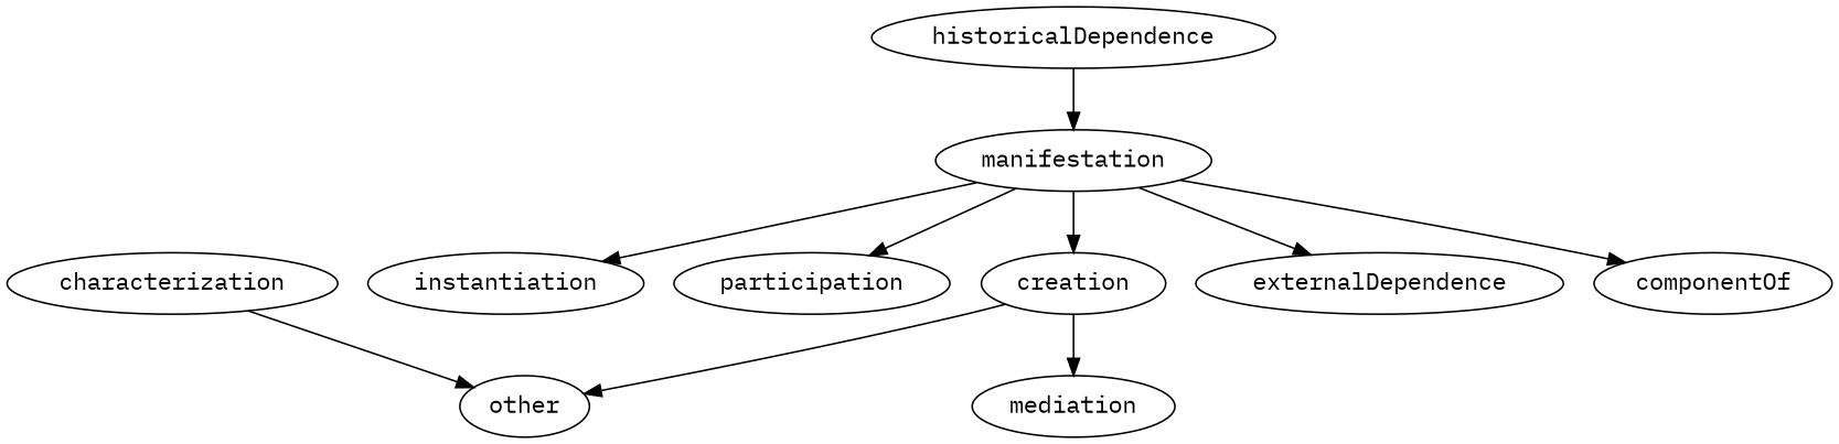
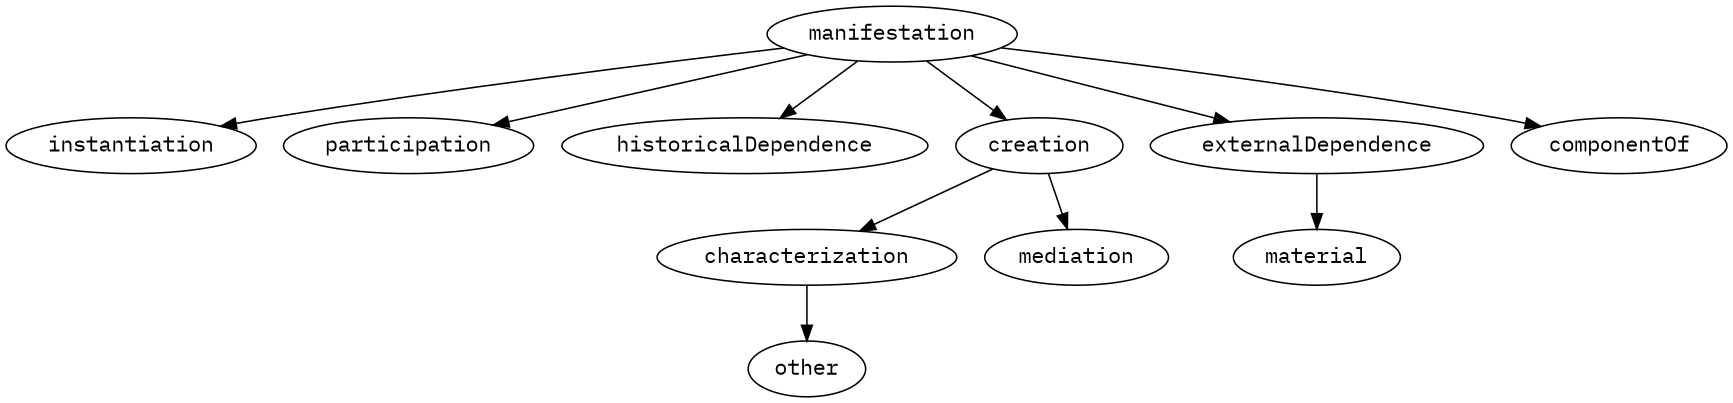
  strict digraph {
    fontname="IBM Plex Mono"
    node [fontname="IBM Plex Mono"]
    edge [fontname="IBM Plex Mono"]
    manifestation
    instantiation
    participation
    historicalDependence
    creation
    externalDependence
    componentOf
    characterization
    mediation
+   material
    other
    manifestation -> instantiation
    manifestation -> participation
-   historicalDependence -> manifestation
+   manifestation -> historicalDependence
    manifestation -> creation
    manifestation -> externalDependence
    manifestation -> componentOf
-   creation -> other
+   creation -> characterization
    creation -> mediation
+   externalDependence -> material
    characterization -> other
  }
